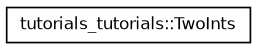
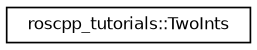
  digraph {
    rankdir=LR
-   n1 [color=black fillcolor=white fontname=Helvetica fontsize=10 height=0.2 label="tutorials_tutorials::TwoInts" shape=record style=filled width=0.4]
+   n1 [color=black fillcolor=white fontname=Helvetica fontsize=10 height=0.2 label="roscpp_tutorials::TwoInts" shape=record style=filled width=0.4]
  }
